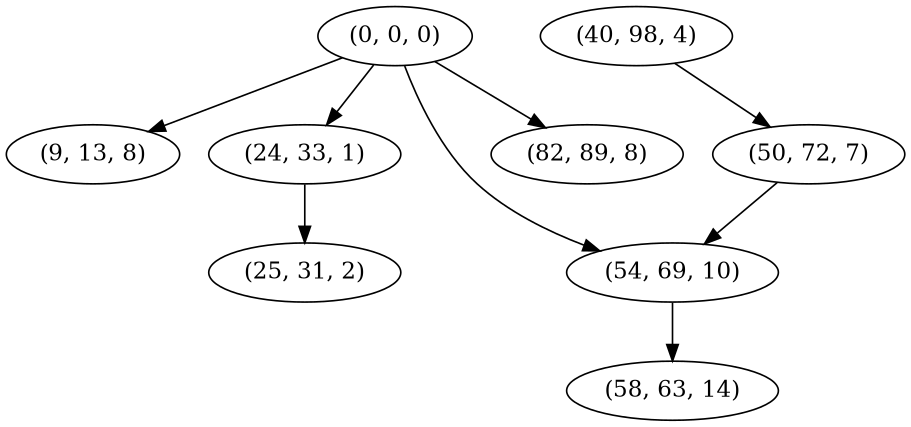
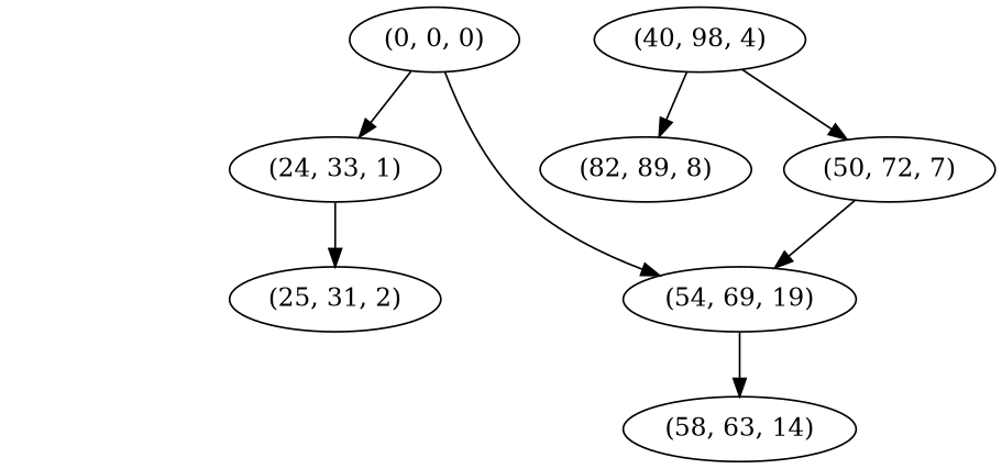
  digraph {
    "(0, 0, 0)"
-   "(9, 13, 8)"
    "(24, 33, 1)"
-   "(54, 69, 10)"
+   "(54, 69, 10)" [label="(54, 69, 19)"]
    "(25, 31, 2)"
    "(40, 98, 4)"
    "(50, 72, 7)"
    "(82, 89, 8)"
    "(58, 63, 14)"
-   "(0, 0, 0)" -> "(9, 13, 8)"
    "(0, 0, 0)" -> "(24, 33, 1)"
    "(0, 0, 0)" -> "(54, 69, 10)"
    "(24, 33, 1)" -> "(25, 31, 2)"
    "(54, 69, 10)" -> "(58, 63, 14)"
    "(40, 98, 4)" -> "(50, 72, 7)"
-   "(0, 0, 0)" -> "(82, 89, 8)"
+   "(40, 98, 4)" -> "(82, 89, 8)"
    "(50, 72, 7)" -> "(54, 69, 10)"
  }
